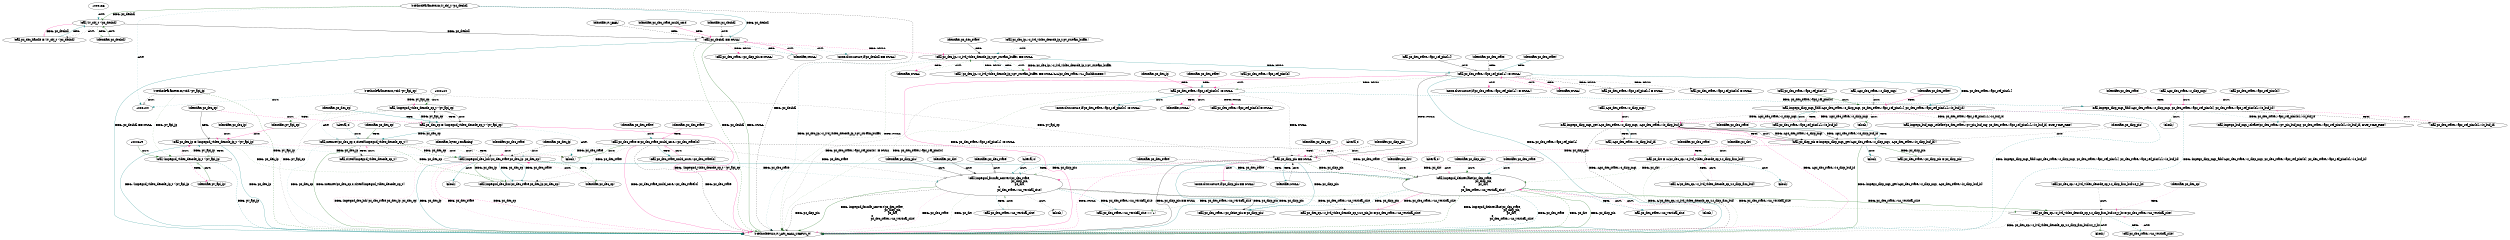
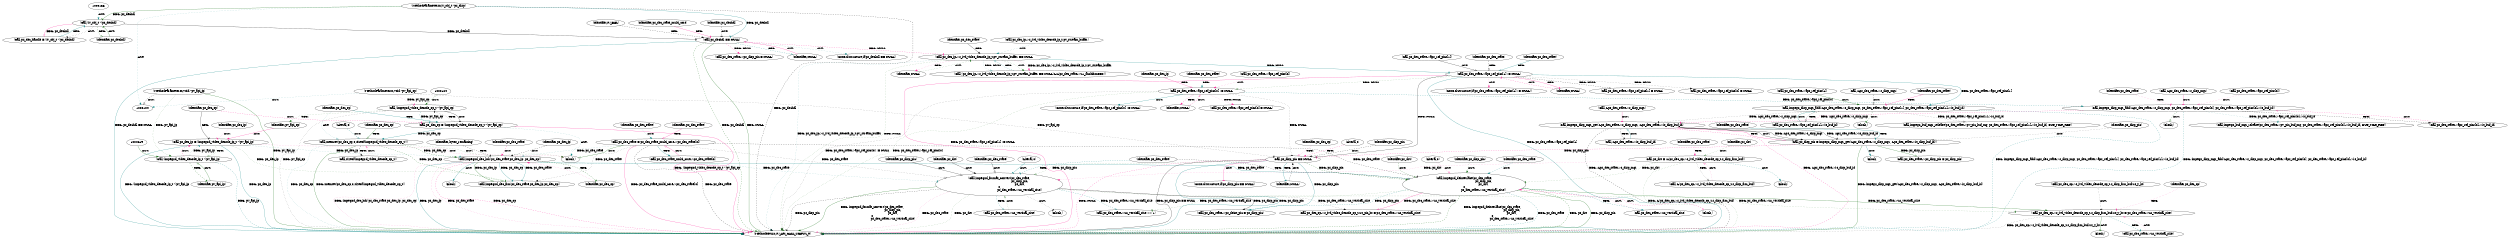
  digraph {
    edge [arrowhead=normal color=teal style=dotted]
    n1 [label="(Call,ps_dec_op->s_ivd_video_decode_op_t.s_disp_frm_buf.u4_y_ht = ps_dec_state->u2_vertical_size)"]
    n2 [label="(MethodReturn,IV_API_CALL_STATUS_T)"]
    n3 [label="(Block,)"]
    n4 [label="(Call,ps_dec_state->u2_vertical_size)"]
    n5 [label="(Call,impeg2d_deinterlace(ps_dec_state,\n                                            ps_disp_pic,\n                                            ps_dst,\n 0,\n                                            ps_dec_state->u2_vertical_size))"]
    n6 [label="(Call,ps_dec_state->u2_vertical_size >> 1)"]
    n7 [label="(Call,ps_dec_state->u2_vertical_size)"]
    n8 [label="(Call,ps_dec_state->ps_deint_pic = ps_disp_pic)"]
    n9 [label="(Block,)"]
    n10 [label="(Call,ps_dec_op->s_ivd_video_decode_op_t.u4_pic_ht = ps_dec_state->u2_vertical_size)"]
    n11 [label="(Call,impeg2d_dec_hdr(ps_dec_state,ps_dec_ip ,ps_dec_op))"]
    n12 [label="(Call,impeg2d_format_convert(ps_dec_state,\n                                               ps_disp_pic,\n                                               ps_dst,\n 0,\n                                               ps_dec_state->u2_vertical_size))"]
    n13 [label="(Identifier,ps_dec_op)"]
    n14 [label="(Call,impeg2d_dec_frm(ps_dec_state,ps_dec_ip,ps_dec_op))"]
    n15 [label="(Block,)"]
    n16 [label="(Call,ps_dec_state->u2_vertical_size)"]
    n17 [label="(Block,)"]
    n18 [label="(Call,ps_dec_state = ps_dec_state_multi_core->ps_dec_state[0])"]
    n19 [label="(Call,ps_dec_state_multi_core->ps_dec_state[0])"]
    n20 [label="(Block,)"]
    n21 [label="(Call,ps_dec_ip = (impeg2d_video_decode_ip_t *)pv_api_ip)"]
    n22 [label="(Call,(impeg2d_video_decode_ip_t *)pv_api_ip)"]
    n23 [label="(Identifier,pv_api_ip)"]
    n24 [label="(MethodParameterIn,void *pv_api_ip)"]
    1000104
    n26 [label="(Call,memset(ps_dec_op,0,sizeof(impeg2d_video_decode_op_t)))"]
    n27 [label="(Call,sizeof(impeg2d_video_decode_op_t))"]
    n28 [label="(Call,ps_dec_op = (impeg2d_video_decode_op_t *)pv_api_op)"]
    n29 [label="(Call,(impeg2d_video_decode_op_t *)pv_api_op)"]
    n30 [label="(Identifier,pv_api_op)"]
    n31 [label="(MethodParameterIn,void *pv_api_op)"]
    n32 [label="(Call,ps_disp_pic == NULL)"]
    n33 [label="(ControlStructure,if(ps_disp_pic == NULL))"]
    n34 [label="(Identifier,NULL)"]
    n35 [label="(Call,ps_disp_pic = impeg2_disp_mgr_get(&ps_dec_state->s_disp_mgr, &ps_dec_state->i4_disp_buf_id))"]
    n36 [label="(Call,impeg2_disp_mgr_get(&ps_dec_state->s_disp_mgr, &ps_dec_state->i4_disp_buf_id))"]
    n37 [label="(Block,)"]
    n38 [label="(Call,ps_dec_state->ps_disp_pic = ps_disp_pic)"]
    n39 [label="(Call,&ps_dec_state->i4_disp_buf_id)"]
    n40 [label="(Call,impeg2_disp_mgr_add(&ps_dec_state->s_disp_mgr, ps_dec_state->aps_ref_pics[0], ps_dec_state->aps_ref_pics[0]->i4_buf_id))"]
    n41 [label="(Block,)"]
    n42 [label="(Call,impeg2_buf_mgr_release(ps_dec_state->pv_pic_buf_mg, ps_dec_state->aps_ref_pics[0]->i4_buf_id, BUF_MGR_REF))"]
    n43 [label="(Call,ps_dec_state->aps_ref_pics[0]->i4_buf_id)"]
    n44 [label="(Call,ps_dec_state->aps_ref_pics[0] != NULL)"]
    n45 [label="(ControlStructure,if(ps_dec_state->aps_ref_pics[0] != NULL))"]
    n46 [label="(Identifier,NULL)"]
    n47 [label="(Call,ps_dec_state->aps_ref_pics[0] = NULL)"]
    n48 [label="(Call,ps_dec_state->aps_ref_pics[1] != NULL)"]
    n49 [label="(Call,impeg2_disp_mgr_add(&ps_dec_state->s_disp_mgr, ps_dec_state->aps_ref_pics[1], ps_dec_state->aps_ref_pics[1]->i4_buf_id))"]
    n50 [label="(ControlStructure,if(ps_dec_state->aps_ref_pics[1] != NULL))"]
    n51 [label="(Identifier,NULL)"]
    n52 [label="(Call,ps_dec_state->aps_ref_pics[1] = NULL)"]
    n53 [label="(Call,ps_dec_state->aps_ref_pics[0] = NULL)"]
    n54 [label="(Call,ps_dec_state->aps_ref_pics[1]->i4_buf_id)"]
    n55 [label="(Block,)"]
    n56 [label="(Call,impeg2_buf_mgr_release(ps_dec_state->pv_pic_buf_mg, ps_dec_state->aps_ref_pics[1]->i4_buf_id, BUF_MGR_REF))"]
    n57 [label="(Call,ps_dec_ip->s_ivd_video_decode_ip_t.pv_stream_buffer == NULL)"]
    n58 [label="(Identifier,NULL)"]
    n59 [label="(Call,(ps_dec_ip->s_ivd_video_decode_ip_t.pv_stream_buffer == NULL)&&(ps_dec_state->u1_flushfrm==0))"]
    n60 [label="(Call,ps_dechdl == NULL)"]
    n61 [label="(Call,ps_dec_state->ps_disp_pic = NULL)"]
    n62 [label="(Identifier,NULL)"]
    n63 [label="(ControlStructure,if(ps_dechdl == NULL))"]
    n64 [label="(Call,(iv_obj_t *)ps_dechdl)"]
    n65 [label="(Call,ps_dec_handle = (iv_obj_t *)ps_dechdl)"]
    n66 [label="(Identifier,ps_dechdl)"]
-   n67 [label="(MethodParameterIn,iv_obj_t *ps_dechdl)"]
+   n67 [label="(MethodParameterIn,iv_obj_t *ps_disp)"]
    n68 [label="(Call,ps_dst = &(ps_dec_op->s_ivd_video_decode_op_t.s_disp_frm_buf))"]
    n69 [label="(Call,&(ps_dec_op->s_ivd_video_decode_op_t.s_disp_frm_buf))"]
    n70 [label="(Block,)"]
    n71 [label="(Call,&ps_dec_state->s_disp_mgr)"]
    n72 [label="(Call,ps_dec_state->aps_ref_pics[1])"]
    n73 [label="(Call,ps_dec_state->aps_ref_pics[0])"]
    n74 [label="(Literal,0)"]
    n75 [label="(Identifier,ps_dec_state)"]
    n76 [label="(Identifier,ps_disp_pic)"]
    n77 [label="(Identifier,ps_dec_op)"]
    n78 [label="(Call,&ps_dec_state->s_disp_mgr)"]
    n79 [label="(Call,ps_dec_state->aps_ref_pics[0])"]
    n80 [label="(Literal,0)"]
    n81 [label="(Literal,0)"]
    n82 [label="(Identifier,ps_dec_state)"]
    n83 [label="(Identifier,ps_disp_pic)"]
    n84 [label="(Identifier,ps_disp_pic)"]
    n85 [label="(Call,ps_dec_state->aps_ref_pics[1])"]
    n86 [label="(Call,ps_dec_op->s_ivd_video_decode_op_t.s_disp_frm_buf.u4_y_ht)"]
    n87 [label="(Identifier,ps_dst)"]
    n88 [label="(Identifier,ps_dec_state)"]
    n89 [label="(Identifier,ps_dec_state)"]
    n90 [label="(Identifier,ps_dec_ip)"]
    n91 [label="(Identifier,ps_dec_ip)"]
    n92 [label="(Identifier,ps_dec_state)"]
    n93 [label="(Identifier,ps_dec_op)"]
    n94 [label="(Identifier,ps_dec_state)"]
    n95 [label="(Identifier,ps_dec_state)"]
    n96 [label="(Identifier,IV_FAIL)"]
    n97 [label="(Identifier,ps_dec_state)"]
    n98 [label="(Call,ps_dec_ip->s_ivd_video_decode_ip_t.pv_stream_buffer)"]
    n99 [label="(Identifier,ps_dec_state)"]
    n100 [label="(Identifier,ps_dec_ip)"]
    n101 [label="(Identifier,ps_dec_state_multi_core)"]
    n102 [label="(Literal,0)"]
    n103 [label="(Identifier,ps_dec_state)"]
    n104 [label="(Identifier,ps_dechdl)"]
    n105 [label="(Identifier,ps_dst)"]
    n106 [label="(Identifier,ps_dec_state)"]
    n107 [label="(Identifier,ps_disp_pic)"]
    n108 [label="(Identifier,bytes_remaining)"]
    n109 [label="(Identifier,ps_dec_state)"]
    n110 [label="(Identifier,ps_dec_op)"]
    n111 [label="(Call,&ps_dec_state->s_disp_mgr)"]
    n112 [label="(Identifier,ps_dec_op)"]
    n113 [label="(Identifier,ps_dec_state)"]
    n114 [label="(Identifier,ps_dst)"]
    n115 [label="(Identifier,ps_dec_state)"]
    n116 [label="(Identifier,ps_dec_op)"]
    n117 [label=1000619]
    1000124
    1000156
    n1 -> n2 [color=black label="DDG: ps_dec_op->s_ivd_video_decode_op_t.s_disp_frm_buf.u4_y_ht"]
    n1 -> n3 [arrowhead=tee color=darkgreen label="AST: " style=solid]
    n1 -> n4 [arrowhead=tee label="CFG: " style=dashed]
    n4 -> n1 [arrowhead=onormal color=deeppink label="AST: "]
    n5 -> n1 [color=darkgreen label="DDG: ps_dec_state->u2_vertical_size" style=solid]
    n5 -> n2 [arrowhead=tee color=darkgreen label="DDG: ps_dst" style=dashed]
    n5 -> n2 [arrowhead=onormal color=darkgreen label="DDG: ps_disp_pic" style=solid]
    n5 -> n2 [arrowhead=onormal color=darkgreen label="DDG: impeg2d_deinterlace(ps_dec_state,\n                                            ps_disp_pic,\n                                            ps_dst,\n 0,\n                                            ps_dec_state->u2_vertical_size)" style=dashed]
    n5 -> n2 [label="DDG: ps_dec_state" style=dashed]
    n5 -> n6 [arrowhead=tee color=darkgreen label="DDG: ps_dec_state->u2_vertical_size"]
    n5 -> n7 [label="CFG: " style=dashed]
    n5 -> n8 [arrowhead=onormal label="DDG: ps_disp_pic" style=dashed]
    n5 -> n9 [arrowhead=onormal color=deeppink label="AST: " style=dashed]
    n5 -> n10 [arrowhead=onormal color=deeppink label="DDG: ps_dec_state->u2_vertical_size" style=solid]
    n7 -> n5 [color=deeppink label="AST: "]
    n11 -> n2 [arrowhead=tee color=deeppink label="DDG: ps_dec_op" style=dashed]
    n11 -> n2 [arrowhead=onormal color=deeppink label="DDG: impeg2d_dec_hdr(ps_dec_state,ps_dec_ip ,ps_dec_op)"]
    n11 -> n2 [label="DDG: ps_dec_ip" style=solid]
    n11 -> n2 [color=deeppink label="DDG: ps_dec_state"]
    n11 -> n5 [arrowhead=onormal label="DDG: ps_dec_state" style=solid]
    n11 -> n12 [arrowhead=tee label="DDG: ps_dec_state"]
    n11 -> n13 [arrowhead=tee color=darkgreen label="CFG: " style=dashed]
    n11 -> n14 [arrowhead=tee label="DDG: ps_dec_state" style=solid]
    n11 -> n14 [arrowhead=onormal color=darkgreen label="DDG: ps_dec_ip" style=solid]
    n11 -> n14 [arrowhead=tee label="DDG: ps_dec_op" style=solid]
    n11 -> n15 [label="AST: " style=solid]
    n12 -> n1 [arrowhead=tee color=darkgreen label="DDG: ps_dec_state->u2_vertical_size"]
    n12 -> n2 [color=darkgreen label="DDG: impeg2d_format_convert(ps_dec_state,\n                                               ps_disp_pic,\n                                               ps_dst,\n 0,\n                                               ps_dec_state->u2_vertical_size)" style=solid]
    n12 -> n2 [arrowhead=onormal color=deeppink label="DDG: ps_dec_state"]
    n12 -> n2 [arrowhead=onormal color=darkgreen label="DDG: ps_dst"]
    n12 -> n2 [arrowhead=tee color=black label="DDG: ps_disp_pic" style=dashed]
    n12 -> n6 [arrowhead=onormal label="DDG: ps_dec_state->u2_vertical_size" style=dashed]
    n12 -> n8 [color=black label="DDG: ps_disp_pic" style=solid]
    n12 -> n10 [color=black label="DDG: ps_dec_state->u2_vertical_size"]
    n12 -> n16 [arrowhead=onormal label="CFG: " style=dashed]
    n12 -> n17 [arrowhead=tee color=black label="AST: "]
    n13 -> n11 [color=deeppink label="AST: "]
    n16 -> n12 [arrowhead=onormal color=darkgreen label="AST: "]
    n18 -> n2 [arrowhead=tee color=deeppink label="DDG: ps_dec_state_multi_core->ps_dec_state[0]" style=solid]
    n18 -> n2 [arrowhead=onormal color=black label="DDG: ps_dec_state" style=dashed]
    n18 -> n5 [arrowhead=tee color=black label="DDG: ps_dec_state" style=dashed]
    n18 -> n11 [arrowhead=onormal label="DDG: ps_dec_state"]
    n18 -> n12 [arrowhead=onormal color=black label="DDG: ps_dec_state"]
    n18 -> n14 [color=black label="DDG: ps_dec_state"]
    n18 -> n19 [label="CFG: " style=solid]
    n18 -> n20 [arrowhead=onormal color=darkgreen label="AST: " style=solid]
    n19 -> n18 [arrowhead=onormal color=deeppink label="AST: " style=solid]
    n21 -> n2 [arrowhead=onormal label="DDG: ps_dec_ip" style=solid]
    n21 -> n2 [arrowhead=tee label="DDG: (impeg2d_video_decode_ip_t *)pv_api_ip" style=solid]
    n21 -> n11 [arrowhead=tee label="DDG: ps_dec_ip"]
    n21 -> n14 [arrowhead=tee color=darkgreen label="DDG: ps_dec_ip"]
    n21 -> n20 [arrowhead=onormal color=deeppink label="AST: "]
    n21 -> n22 [arrowhead=onormal color=darkgreen label="CFG: "]
    n22 -> n2 [arrowhead=onormal label="DDG: pv_api_ip" style=dashed]
    n22 -> n21 [color=deeppink label="AST: " style=dashed]
    n22 -> n21 [arrowhead=tee label="DDG: pv_api_ip"]
-   n22 -> n23 [arrowhead=tee color=deeppink label="CFG: " style=dashed]
+   n22 -> n23 [arrowhead=tee color=darkgreen label="CFG: " style=dashed]
    n23 -> n22 [arrowhead=onormal color=darkgreen label="AST: " style=solid]
-   n24 -> n2 [color=darkgreen label="DDG: pv_api_ip" style=dashed]
+   n24 -> n2 [color=darkgreen label="DDG: pv_api_ip" style=solid]
    n24 -> n22 [color=darkgreen label="DDG: pv_api_ip"]
    n24 -> 1000104 [arrowhead=onormal color=black label="AST: " style=dashed]
    n26 -> n2 [arrowhead=onormal color=darkgreen label="DDG: memset(ps_dec_op,0,sizeof(impeg2d_video_decode_op_t))" style=solid]
    n26 -> n2 [arrowhead=tee label="DDG: ps_dec_op"]
    n26 -> n11 [color=darkgreen label="DDG: ps_dec_op" style=dashed]
    n26 -> n14 [arrowhead=onormal color=darkgreen label="DDG: ps_dec_op" style=dashed]
    n26 -> n20 [color=darkgreen label="AST: "]
    n26 -> n27 [color=black label="CFG: " style=dashed]
    n27 -> n26 [arrowhead=onormal color=deeppink label="AST: "]
    n28 -> n2 [color=deeppink label="DDG: (impeg2d_video_decode_op_t *)pv_api_op" style=solid]
    n28 -> n20 [label="AST: "]
    n28 -> n26 [label="DDG: ps_dec_op" style=solid]
    n28 -> n29 [arrowhead=tee color=black label="CFG: "]
    n29 -> n2 [arrowhead=tee color=black label="DDG: pv_api_op"]
    n29 -> n28 [arrowhead=tee color=black label="AST: " style=solid]
    n29 -> n28 [arrowhead=tee label="DDG: pv_api_op" style=dashed]
    n29 -> n30 [color=darkgreen label="CFG: "]
    n30 -> n21 [color=deeppink label="AST: " style=solid]
    n31 -> 1000104 [label="AST: "]
    n31 -> n29 [arrowhead=tee color=deeppink label="DDG: pv_api_op"]
    n31 -> n32 [arrowhead=tee color=black label="DDG: pv_api_op"]
    n32 -> n2 [arrowhead=onormal color=deeppink label="DDG: NULL" style=dashed]
    n32 -> n2 [arrowhead=tee color=black label="DDG: ps_disp_pic == NULL" style=solid]
    n32 -> n2 [arrowhead=onormal label="DDG: ps_disp_pic" style=solid]
    n32 -> n5 [color=darkgreen label="DDG: ps_disp_pic" style=dashed]
    n32 -> n8 [label="DDG: ps_disp_pic" style=solid]
    n32 -> n12 [arrowhead=onormal color=darkgreen label="DDG: ps_disp_pic"]
    n32 -> n33 [arrowhead=tee color=deeppink label="AST: " style=solid]
    n32 -> n34 [arrowhead=tee label="CFG: " style=solid]
    n34 -> n32 [color=black label="AST: " style=dashed]
    n35 -> n2 [color=darkgreen label="DDG: impeg2_disp_mgr_get(&ps_dec_state->s_disp_mgr, &ps_dec_state->i4_disp_buf_id)" style=solid]
    n35 -> n32 [arrowhead=tee color=deeppink label="DDG: ps_disp_pic" style=dashed]
    n35 -> n36 [arrowhead=onormal color=deeppink label="CFG: " style=solid]
    n35 -> n37 [label="AST: " style=solid]
    n35 -> n38 [arrowhead=onormal color=darkgreen label="DDG: ps_disp_pic" style=solid]
    n36 -> n2 [color=black label="DDG: &ps_dec_state->s_disp_mgr" style=dashed]
    n36 -> n2 [arrowhead=onormal color=deeppink label="DDG: &ps_dec_state->i4_disp_buf_id" style=dashed]
    n36 -> n35 [arrowhead=onormal color=black label="AST: " style=solid]
    n36 -> n35 [color=black label="DDG: &ps_dec_state->s_disp_mgr" style=solid]
    n36 -> n35 [arrowhead=tee color=black label="DDG: &ps_dec_state->i4_disp_buf_id" style=solid]
    n36 -> n39 [arrowhead=tee color=black label="CFG: " style=dashed]
    n39 -> n36 [arrowhead=onormal label="AST: " style=solid]
    n40 -> n2 [arrowhead=onormal label="DDG: impeg2_disp_mgr_add(&ps_dec_state->s_disp_mgr, ps_dec_state->aps_ref_pics[0], ps_dec_state->aps_ref_pics[0]->i4_buf_id)" style=dashed]
    n40 -> n36 [arrowhead=tee color=deeppink label="DDG: &ps_dec_state->s_disp_mgr" style=dashed]
    n40 -> n41 [arrowhead=onormal color=darkgreen label="AST: " style=dashed]
    n40 -> n42 [arrowhead=tee label="DDG: ps_dec_state->aps_ref_pics[0]->i4_buf_id"]
    n40 -> n43 [color=black label="CFG: " style=dashed]
    n43 -> n40 [arrowhead=onormal color=deeppink label="AST: " style=dashed]
    n44 -> n2 [color=black label="DDG: ps_dec_state->aps_ref_pics[0] != NULL"]
    n44 -> n2 [arrowhead=tee color=darkgreen label="DDG: ps_dec_state->aps_ref_pics[0]"]
    n44 -> n32 [arrowhead=tee color=black label="DDG: NULL"]
    n44 -> n40 [label="DDG: ps_dec_state->aps_ref_pics[0]" style=dashed]
    n44 -> n45 [label="AST: " style=solid]
    n44 -> n46 [color=deeppink label="CFG: " style=dashed]
    n44 -> n47 [color=deeppink label="DDG: NULL"]
    n46 -> n44 [arrowhead=onormal color=deeppink label="AST: " style=dashed]
    n48 -> n2 [color=deeppink label="DDG: ps_dec_state->aps_ref_pics[1] != NULL" style=solid]
    n48 -> n2 [label="DDG: ps_dec_state->aps_ref_pics[1]" style=solid]
    n48 -> n32 [arrowhead=onormal color=black label="DDG: NULL" style=solid]
    n48 -> n44 [arrowhead=onormal color=darkgreen label="DDG: NULL"]
    n48 -> n49 [label="DDG: ps_dec_state->aps_ref_pics[1]" style=solid]
    n48 -> n50 [color=deeppink label="AST: "]
    n48 -> n51 [arrowhead=tee color=deeppink label="CFG: " style=solid]
    n48 -> n52 [arrowhead=onormal color=black label="DDG: NULL" style=dashed]
    n48 -> n53 [color=black label="DDG: NULL"]
    n49 -> n2 [arrowhead=onormal label="DDG: impeg2_disp_mgr_add(&ps_dec_state->s_disp_mgr, ps_dec_state->aps_ref_pics[1], ps_dec_state->aps_ref_pics[1]->i4_buf_id)" style=dashed]
    n49 -> n36 [arrowhead=tee color=black label="DDG: &ps_dec_state->s_disp_mgr"]
    n49 -> n54 [arrowhead=onormal color=black label="CFG: " style=dashed]
    n49 -> n55 [arrowhead=tee color=darkgreen label="AST: " style=dashed]
    n49 -> n56 [arrowhead=onormal color=black label="DDG: ps_dec_state->aps_ref_pics[1]->i4_buf_id"]
    n51 -> n48 [arrowhead=tee color=deeppink label="AST: " style=dashed]
    n54 -> n49 [arrowhead=onormal label="AST: " style=solid]
    n57 -> n2 [label="DDG: ps_dec_ip->s_ivd_video_decode_ip_t.pv_stream_buffer"]
    n57 -> n2 [color=darkgreen label="DDG: NULL"]
    n57 -> n48 [arrowhead=tee label="DDG: NULL" style=solid]
    n57 -> n58 [color=deeppink label="CFG: "]
    n57 -> n59 [color=darkgreen label="AST: "]
    n57 -> n59 [color=deeppink label="DDG: ps_dec_ip->s_ivd_video_decode_ip_t.pv_stream_buffer"]
    n57 -> n59 [arrowhead=onormal label="DDG: NULL"]
    n58 -> n57 [arrowhead=tee color=darkgreen label="AST: "]
    n59 -> n57 [arrowhead=onormal label="CFG: " style=dashed]
    n60 -> n2 [label="DDG: ps_dechdl == NULL" style=solid]
    n60 -> n2 [color=darkgreen label="DDG: ps_dechdl" style=dashed]
    n60 -> n2 [arrowhead=onormal color=darkgreen label="DDG: NULL" style=solid]
    n60 -> n57 [arrowhead=tee color=deeppink label="DDG: NULL" style=dashed]
    n60 -> n61 [color=deeppink label="DDG: NULL" style=dashed]
    n60 -> n62 [arrowhead=onormal label="CFG: " style=dashed]
    n60 -> n63 [label="AST: "]
    n62 -> n60 [arrowhead=onormal color=deeppink label="AST: " style=solid]
    n64 -> n60 [arrowhead=tee color=black label="DDG: ps_dechdl" style=solid]
    n64 -> n65 [arrowhead=tee color=black label="AST: "]
    n64 -> n65 [arrowhead=onormal color=deeppink label="DDG: ps_dechdl" style=solid]
    n64 -> n66 [arrowhead=onormal color=darkgreen label="CFG: " style=dashed]
    n65 -> n64 [arrowhead=tee label="CFG: " style=solid]
    n66 -> n64 [arrowhead=tee color=darkgreen label="AST: " style=solid]
    n67 -> n2 [color=black label="DDG: ps_dechdl" style=dashed]
    n67 -> 1000104 [label="AST: "]
    n67 -> n60 [arrowhead=tee label="DDG: ps_dechdl" style=solid]
    n67 -> n64 [arrowhead=tee color=darkgreen label="DDG: ps_dechdl" style=solid]
    n68 -> n2 [color=darkgreen label="DDG: &(ps_dec_op->s_ivd_video_decode_op_t.s_disp_frm_buf)"]
    n68 -> n5 [arrowhead=tee color=darkgreen label="DDG: ps_dst"]
    n68 -> n12 [color=deeppink label="DDG: ps_dst"]
    n68 -> n69 [arrowhead=onormal color=black label="CFG: "]
    n68 -> n70 [label="AST: " style=dashed]
    n69 -> n68 [arrowhead=onormal color=deeppink label="AST: "]
    n71 -> n40 [arrowhead=tee color=deeppink label="AST: " style=solid]
    n72 -> n49 [color=darkgreen label="AST: " style=solid]
    n73 -> n44 [color=deeppink label="AST: "]
    n74 -> n5 [arrowhead=onormal color=deeppink label="AST: "]
    n75 -> n12 [arrowhead=onormal color=black label="AST: " style=solid]
    n76 -> n5 [color=darkgreen label="AST: "]
    n77 -> n21 [arrowhead=tee color=black label="CFG: " style=solid]
    n77 -> n28 [arrowhead=tee color=deeppink label="AST: " style=dashed]
    n78 -> n49 [arrowhead=onormal color=black label="AST: " style=dashed]
    n79 -> n40 [arrowhead=onormal color=deeppink label="AST: "]
    n80 -> n32 [color=deeppink label="CFG: " style=dashed]
    n81 -> n12 [arrowhead=tee label="AST: " style=solid]
    n82 -> n5 [arrowhead=onormal color=black label="CFG: " style=dashed]
    n82 -> n12 [arrowhead=tee label="CFG: " style=dashed]
    n83 -> n32 [color=black label="AST: " style=dashed]
    n84 -> n12 [arrowhead=onormal color=black label="AST: " style=solid]
    n85 -> n48 [arrowhead=onormal color=black label="AST: " style=solid]
    n86 -> n1 [arrowhead=tee color=black label="AST: "]
    n87 -> n68 [arrowhead=onormal color=darkgreen label="AST: "]
    n88 -> n49 [arrowhead=tee color=deeppink label="CFG: " style=solid]
    n89 -> n11 [color=deeppink label="AST: " style=dashed]
    n90 -> n11 [color=black label="AST: " style=dashed]
    n91 -> n44 [arrowhead=onormal color=deeppink label="CFG: " style=solid]
    n92 -> n68 [color=deeppink label="CFG: "]
    n93 -> n1 [arrowhead=tee color=deeppink label="CFG: "]
    n94 -> n57 [color=black label="CFG: " style=solid]
    n95 -> n48 [arrowhead=onormal color=black label="CFG: " style=dashed]
    n96 -> n60 [color=black label="CFG: " style=dashed]
    n97 -> n18 [label="AST: "]
    n98 -> n57 [label="AST: "]
    n99 -> n35 [arrowhead=tee label="CFG: " style=solid]
    n100 -> n21 [arrowhead=tee color=deeppink label="AST: "]
    n101 -> n60 [arrowhead=tee color=deeppink label="CFG: " style=solid]
    n102 -> n26 [arrowhead=onormal label="AST: " style=dashed]
    n103 -> n5 [label="AST: " style=dashed]
    n104 -> n60 [arrowhead=tee color=black label="AST: " style=dashed]
    n105 -> n12 [color=black label="AST: " style=solid]
    n106 -> n18 [arrowhead=onormal color=deeppink label="CFG: " style=solid]
    n107 -> n35 [arrowhead=onormal color=black label="AST: "]
    n108 -> n11 [arrowhead=tee color=black label="CFG: " style=dashed]
    n109 -> n48 [arrowhead=onormal label="CFG: " style=solid]
    n110 -> n32 [arrowhead=onormal color=deeppink label="CFG: "]
    n111 -> n36 [arrowhead=tee color=deeppink label="AST: " style=solid]
    n112 -> n26 [arrowhead=onormal label="AST: "]
    n112 -> n28 [label="CFG: " style=solid]
    n113 -> n44 [label="CFG: "]
    n114 -> n5 [arrowhead=onormal color=darkgreen label="AST: " style=dashed]
    n115 -> n40 [arrowhead=tee color=deeppink label="CFG: "]
    n116 -> n26 [arrowhead=onormal color=darkgreen label="CFG: " style=solid]
    n117 -> n22 [color=darkgreen label="AST: " style=solid]
    1000124 -> n29 [color=darkgreen label="AST: " style=dashed]
    1000156 -> n64 [label="AST: "]
  }
